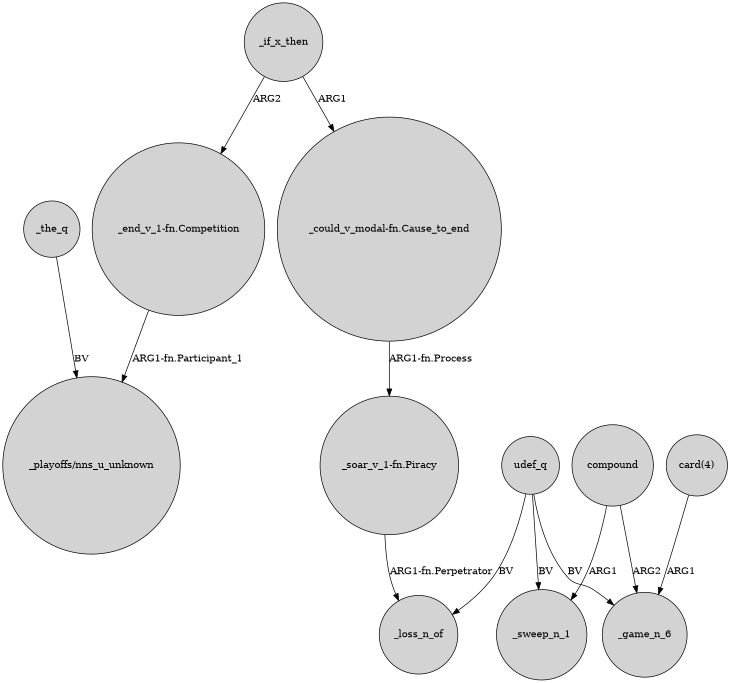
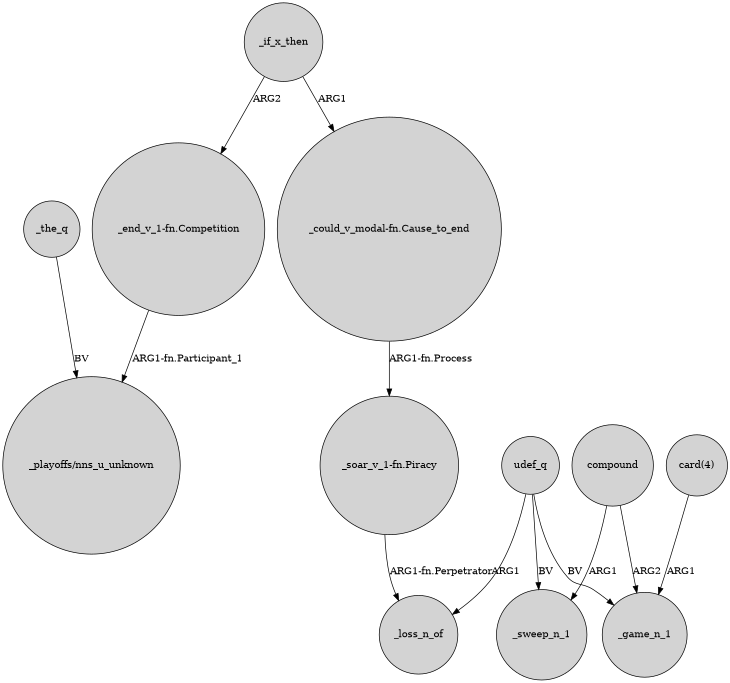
  digraph {
    node [shape=circle style=filled]
    _if_x_then
    "_end_v_1-fn.Competition"
    "_could_v_modal-fn.Cause_to_end"
    "_playoffs/nns_u_unknown"
    "_soar_v_1-fn.Piracy"
    _the_q
    compound
    _sweep_n_1
-   _game_n_1 [label=_game_n_6]
+   _game_n_1
    udef_q
    _loss_n_of
    "card(4)"
    _if_x_then -> "_end_v_1-fn.Competition" [label=ARG2]
    _if_x_then -> "_could_v_modal-fn.Cause_to_end" [label=ARG1]
    "_end_v_1-fn.Competition" -> "_playoffs/nns_u_unknown" [label="ARG1-fn.Participant_1"]
    "_could_v_modal-fn.Cause_to_end" -> "_soar_v_1-fn.Piracy" [label="ARG1-fn.Process"]
    "_soar_v_1-fn.Piracy" -> _loss_n_of [label="ARG1-fn.Perpetrator"]
    _the_q -> "_playoffs/nns_u_unknown" [label=BV]
    compound -> _sweep_n_1 [label=ARG1]
    compound -> _game_n_1 [label=ARG2]
    udef_q -> _sweep_n_1 [label=BV]
    udef_q -> _game_n_1 [label=BV]
-   udef_q -> _loss_n_of [label=BV]
+   udef_q -> _loss_n_of [label=ARG1]
    "card(4)" -> _game_n_1 [label=ARG1]
  }
